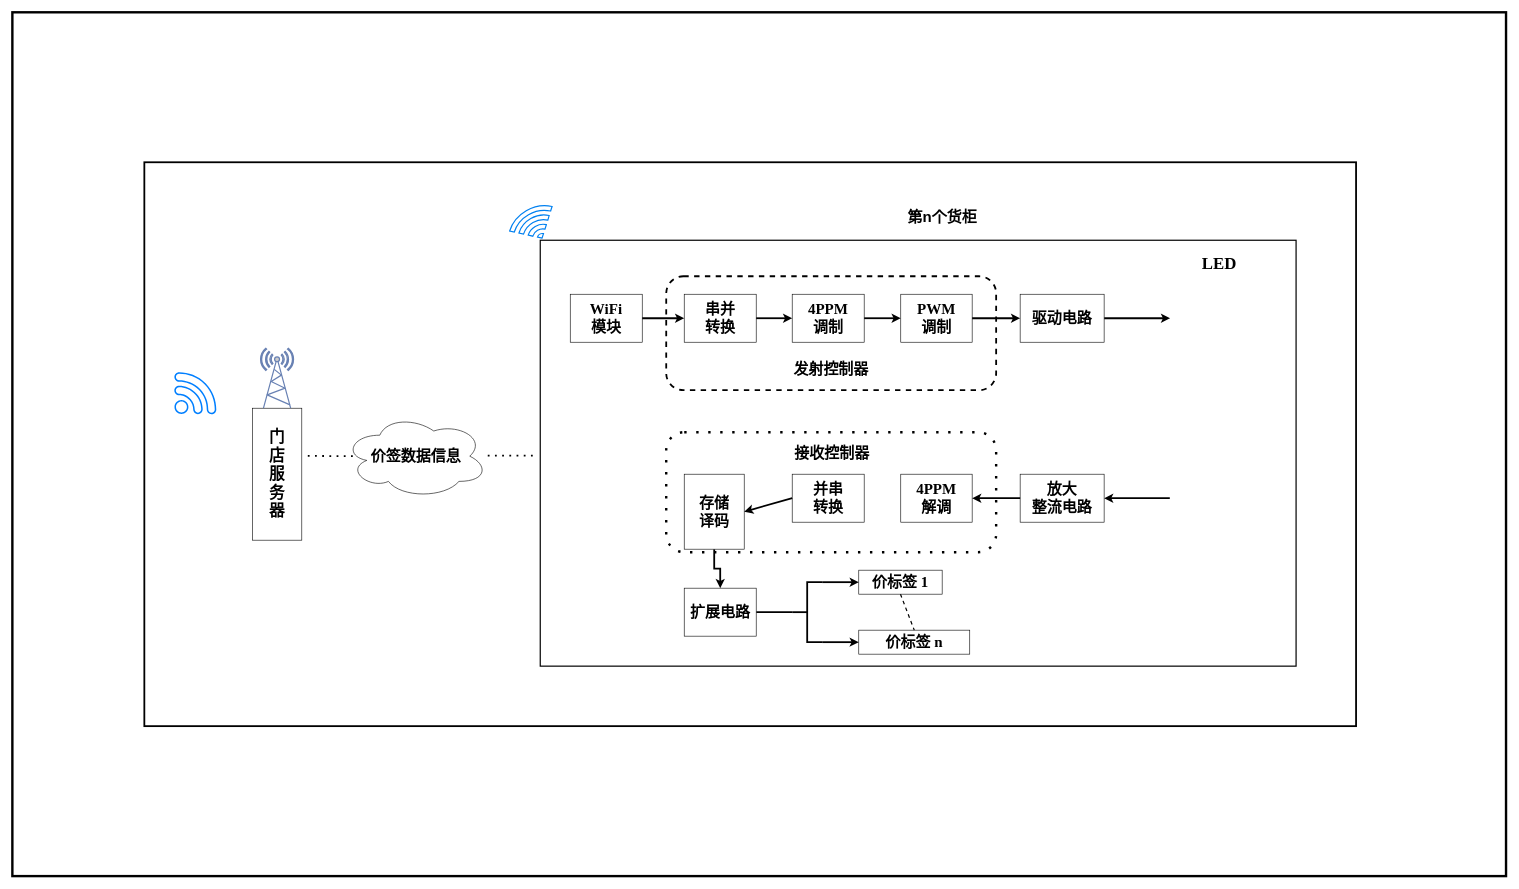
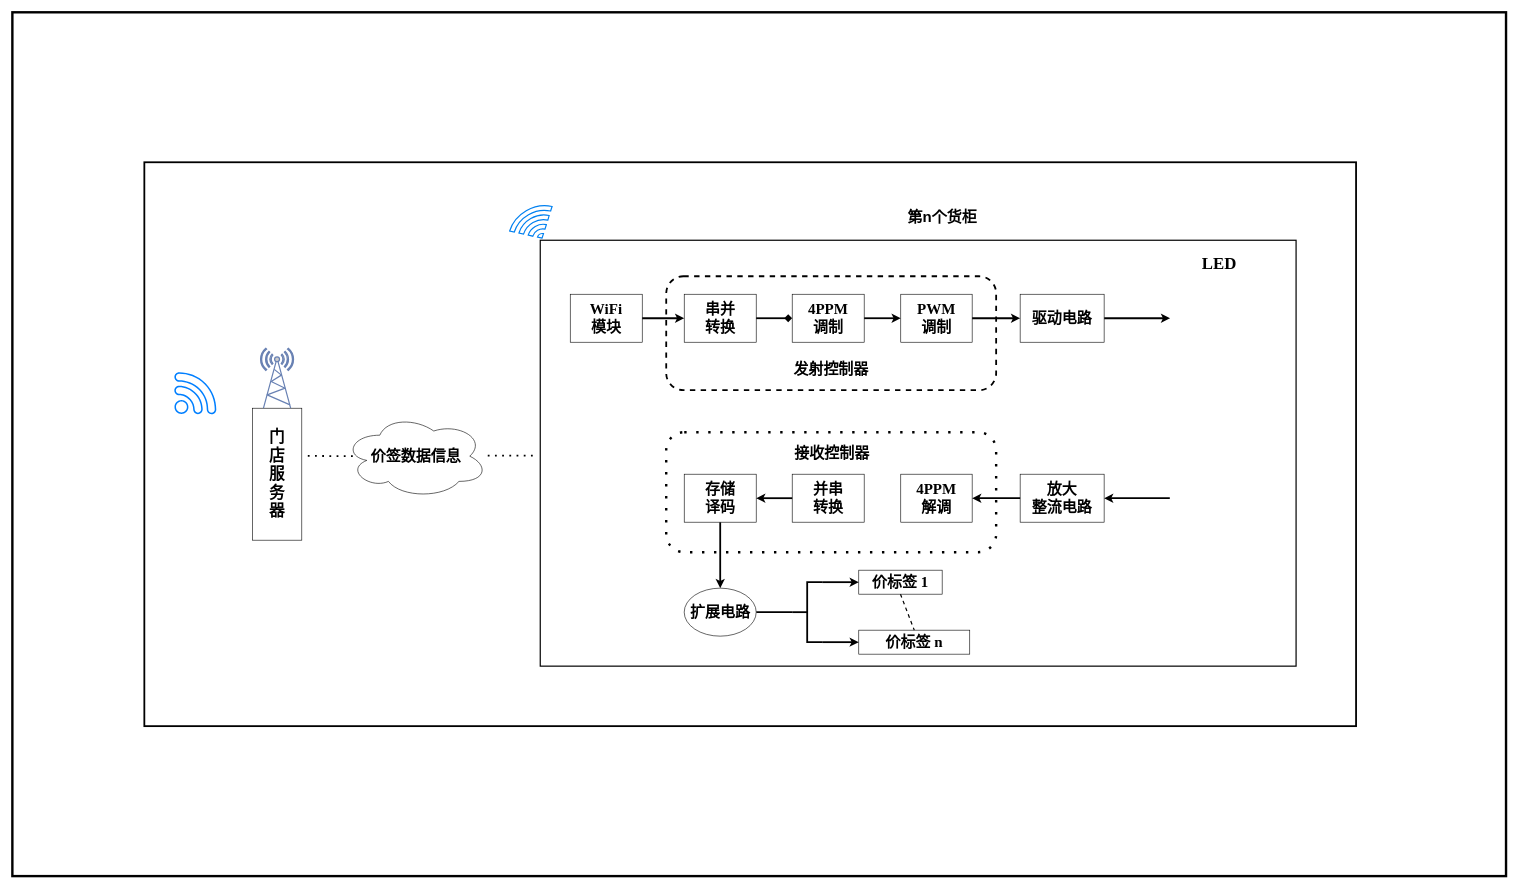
  <mxCell id="0" />
  <mxCell id="1" parent="0" />
  <mxCell id="2" value="" style="html=1;verticalLabelPosition=bottom;align=center;labelBackgroundColor=#ffffff;verticalAlign=top;strokeWidth=2;strokeColor=#0080F0;shadow=0;dashed=0;shape=mxgraph.ios7.icons.wifi;pointerEvents=1;rotation=-30;" parent="1" vertex="1"><mxGeometry x="848.99" y="347.3" width="81.68" height="52.7" as="geometry" /></mxCell>
  <mxCell id="3" value="&lt;font style=&quot;font-size: 25px&quot;&gt;价签数据信息&lt;/font&gt;" style="ellipse;shape=cloud;whiteSpace=wrap;html=1;fontFamily=Times New Roman;fontSize=18;fontStyle=1" parent="1" vertex="1"><mxGeometry x="572.5" y="690" width="240" height="140" as="geometry" /></mxCell>
  <mxCell id="4" value="&lt;b style=&quot;font-size: 26px&quot;&gt;门&lt;br&gt;店&lt;br&gt;服&lt;br&gt;务&lt;br&gt;器&lt;/b&gt;" style="rounded=0;whiteSpace=wrap;html=1;fontFamily=Times New Roman;fontSize=20;" parent="1" vertex="1"><mxGeometry x="420" y="680" width="82.5" height="220" as="geometry" /></mxCell>
  <mxCell id="5" value="" style="endArrow=none;dashed=1;html=1;dashPattern=1 3;strokeWidth=3;fontFamily=Times New Roman;fontSize=18;fontStyle=1" parent="1" edge="1"><mxGeometry width="50" height="50" relative="1" as="geometry"><mxPoint x="512.5" y="759.5" as="sourcePoint" /><mxPoint x="592.5" y="760" as="targetPoint" /></mxGeometry></mxCell>
  <mxCell id="6" value="" style="endArrow=none;dashed=1;html=1;dashPattern=1 3;strokeWidth=3;fontFamily=Times New Roman;fontSize=18;fontStyle=1" parent="1" edge="1"><mxGeometry width="50" height="50" relative="1" as="geometry"><mxPoint x="812.5" y="759" as="sourcePoint" /><mxPoint x="892.5" y="759.17" as="targetPoint" /></mxGeometry></mxCell>
  <mxCell id="7" value="" style="rounded=0;whiteSpace=wrap;html=1;fontFamily=Times New Roman;fontSize=18;fillColor=none;strokeWidth=2;" parent="1" vertex="1"><mxGeometry x="900" y="400" width="1260" height="710" as="geometry" /></mxCell>
  <mxCell id="8" value="&lt;b&gt;&lt;font style=&quot;font-size: 25px&quot;&gt;WiFi&lt;br&gt;模块&lt;/font&gt;&lt;/b&gt;" style="rounded=0;whiteSpace=wrap;html=1;fontFamily=Times New Roman;fontSize=18;" parent="1" vertex="1"><mxGeometry x="950" y="490" width="120" height="80" as="geometry" /></mxCell>
  <mxCell id="9" value="&lt;font style=&quot;font-size: 25px&quot;&gt;&lt;b&gt;串并&lt;br&gt;转换&lt;/b&gt;&lt;/font&gt;" style="rounded=0;whiteSpace=wrap;html=1;fontFamily=Times New Roman;fontSize=18;" parent="1" vertex="1"><mxGeometry x="1140" y="490" width="120" height="80" as="geometry" /></mxCell>
  <mxCell id="10" value="" style="endArrow=classic;html=1;strokeWidth=3;fontFamily=Times New Roman;fontSize=20;exitX=1;exitY=0.5;exitDx=0;exitDy=0;entryX=0;entryY=0.5;entryDx=0;entryDy=0;" parent="1" source="8" target="9" edge="1"><mxGeometry width="50" height="50" relative="1" as="geometry"><mxPoint x="1150" y="670" as="sourcePoint" /><mxPoint x="1200" y="620" as="targetPoint" /></mxGeometry></mxCell>
  <mxCell id="11" value="&lt;b&gt;&lt;font style=&quot;font-size: 25px&quot;&gt;4PPM&lt;br&gt;调制&lt;/font&gt;&lt;/b&gt;" style="rounded=0;whiteSpace=wrap;html=1;fontFamily=Times New Roman;fontSize=18;" parent="1" vertex="1"><mxGeometry x="1320" y="490" width="120" height="80" as="geometry" /></mxCell>
  <mxCell id="12" value="&lt;b&gt;&lt;font style=&quot;font-size: 25px&quot;&gt;PWM&lt;br&gt;调制&lt;/font&gt;&lt;/b&gt;" style="rounded=0;whiteSpace=wrap;html=1;fontFamily=Times New Roman;fontSize=18;" parent="1" vertex="1"><mxGeometry x="1501" y="490" width="119" height="80" as="geometry" /></mxCell>
  <mxCell id="13" style="edgeStyle=none;rounded=0;orthogonalLoop=1;jettySize=auto;html=1;exitX=1;exitY=0.5;exitDx=0;exitDy=0;entryX=1;entryY=0.5;entryDx=0;entryDy=0;endArrow=classic;endFill=1;strokeColor=#000000;strokeWidth=3;fontFamily=Times New Roman;fontSize=20;" parent="1" source="14" target="38" edge="1"><mxGeometry relative="1" as="geometry" /></mxCell>
  <mxCell id="14" value="&lt;b&gt;&lt;font style=&quot;font-size: 25px&quot;&gt;驱动电路&lt;/font&gt;&lt;/b&gt;" style="rounded=0;whiteSpace=wrap;html=1;fontFamily=Times New Roman;fontSize=18;" parent="1" vertex="1"><mxGeometry x="1700" y="490" width="140" height="80" as="geometry" /></mxCell>
- <mxCell id="15" value="" style="endArrow=classic;html=1;strokeWidth=3;fontFamily=Times New Roman;fontSize=20;exitX=1;exitY=0.5;exitDx=0;exitDy=0;entryX=0;entryY=0.5;entryDx=0;entryDy=0;" parent="1" source="9" target="11" edge="1"><mxGeometry width="50" height="50" relative="1" as="geometry"><mxPoint x="1410" y="670" as="sourcePoint" /><mxPoint x="1460" y="620" as="targetPoint" /></mxGeometry></mxCell>
+ <mxCell id="15" value="" style="endArrow=diamond;html=1;strokeWidth=3;fontFamily=Times New Roman;fontSize=20;exitX=1;exitY=0.5;exitDx=0;exitDy=0;entryX=0;entryY=0.5;entryDx=0;entryDy=0;" parent="1" source="9" target="11" edge="1"><mxGeometry width="50" height="50" relative="1" as="geometry"><mxPoint x="1410" y="670" as="sourcePoint" /><mxPoint x="1460" y="620" as="targetPoint" /></mxGeometry></mxCell>
  <mxCell id="16" value="" style="endArrow=classic;html=1;strokeWidth=3;fontFamily=Times New Roman;fontSize=20;exitX=1;exitY=0.5;exitDx=0;exitDy=0;" parent="1" source="12" target="14" edge="1"><mxGeometry width="50" height="50" relative="1" as="geometry"><mxPoint x="1410" y="670" as="sourcePoint" /><mxPoint x="1460" y="620" as="targetPoint" /></mxGeometry></mxCell>
  <mxCell id="17" value="" style="endArrow=classic;html=1;strokeWidth=3;fontFamily=Times New Roman;fontSize=20;exitX=1;exitY=0.5;exitDx=0;exitDy=0;entryX=0;entryY=0.5;entryDx=0;entryDy=0;" parent="1" source="11" target="12" edge="1"><mxGeometry width="50" height="50" relative="1" as="geometry"><mxPoint x="1410" y="670" as="sourcePoint" /><mxPoint x="1460" y="620" as="targetPoint" /></mxGeometry></mxCell>
  <mxCell id="18" value="&lt;b style=&quot;font-size: 25px&quot;&gt;&lt;br&gt;&lt;br&gt;&lt;br&gt;&lt;br&gt;发射控制器&lt;/b&gt;" style="rounded=1;whiteSpace=wrap;html=1;fontFamily=Times New Roman;fontSize=20;fillColor=none;strokeWidth=3;dashed=1;" parent="1" vertex="1"><mxGeometry x="1110" y="460" width="550" height="190" as="geometry" /></mxCell>
  <mxCell id="19" value="" style="rounded=1;whiteSpace=wrap;html=1;fontFamily=Times New Roman;fontSize=20;dashed=1;fillColor=none;strokeWidth=4;dashPattern=1 4;" parent="1" vertex="1"><mxGeometry x="1110" y="720" width="550" height="200" as="geometry" /></mxCell>
  <mxCell id="20" value="&lt;b&gt;&lt;font style=&quot;font-size: 25px&quot;&gt;接收控制器&lt;/font&gt;&lt;/b&gt;" style="text;html=1;strokeColor=none;fillColor=none;align=center;verticalAlign=middle;whiteSpace=wrap;rounded=0;dashed=1;fontFamily=Times New Roman;fontSize=20;" parent="1" vertex="1"><mxGeometry x="1320" y="745" width="132.5" height="20" as="geometry" /></mxCell>
  <mxCell id="21" style="edgeStyle=orthogonalEdgeStyle;rounded=0;orthogonalLoop=1;jettySize=auto;html=1;exitX=0.5;exitY=1;exitDx=0;exitDy=0;strokeWidth=3;fontFamily=Times New Roman;fontSize=20;" parent="1" source="22" target="30" edge="1"><mxGeometry relative="1" as="geometry" /></mxCell>
- <mxCell id="22" value="&lt;b&gt;&lt;font style=&quot;font-size: 25px&quot;&gt;存储&lt;br&gt;译码&lt;/font&gt;&lt;/b&gt;" style="rounded=0;whiteSpace=wrap;html=1;fontFamily=Times New Roman;fontSize=18;" parent="1" vertex="1"><mxGeometry x="1140" y="790" width="100" height="125" as="geometry" /></mxCell>
+ <mxCell id="22" value="&lt;b&gt;&lt;font style=&quot;font-size: 25px&quot;&gt;存储&lt;br&gt;译码&lt;/font&gt;&lt;/b&gt;" style="rounded=0;whiteSpace=wrap;html=1;fontFamily=Times New Roman;fontSize=18;" parent="1" vertex="1"><mxGeometry x="1140" y="790" width="120" height="80" as="geometry" /></mxCell>
  <mxCell id="23" value="&lt;b style=&quot;font-size: 25px&quot;&gt;并串&lt;br&gt;转换&lt;/b&gt;" style="rounded=0;whiteSpace=wrap;html=1;fontFamily=Times New Roman;fontSize=18;" parent="1" vertex="1"><mxGeometry x="1320" y="790" width="120" height="80" as="geometry" /></mxCell>
  <mxCell id="24" value="&lt;b style=&quot;font-size: 25px&quot;&gt;4PPM&lt;br&gt;解调&lt;/b&gt;" style="rounded=0;whiteSpace=wrap;html=1;fontFamily=Times New Roman;fontSize=18;" parent="1" vertex="1"><mxGeometry x="1501" y="790" width="119" height="80" as="geometry" /></mxCell>
  <mxCell id="25" style="edgeStyle=none;rounded=0;orthogonalLoop=1;jettySize=auto;html=1;exitX=1;exitY=0.5;exitDx=0;exitDy=0;entryX=0;entryY=0.5;entryDx=0;entryDy=0;endArrow=none;endFill=0;strokeColor=#000000;strokeWidth=3;fontFamily=Times New Roman;fontSize=20;startArrow=classic;startFill=1;" parent="1" source="26" target="39" edge="1"><mxGeometry relative="1" as="geometry" /></mxCell>
  <mxCell id="26" value="&lt;b&gt;&lt;font style=&quot;font-size: 25px&quot;&gt;放大&lt;br&gt;整流电路&lt;/font&gt;&lt;/b&gt;" style="rounded=0;whiteSpace=wrap;html=1;fontFamily=Times New Roman;fontSize=18;" parent="1" vertex="1"><mxGeometry x="1700" y="790" width="140" height="80" as="geometry" /></mxCell>
  <mxCell id="27" value="" style="endArrow=none;html=1;strokeWidth=3;fontFamily=Times New Roman;fontSize=20;exitX=1;exitY=0.5;exitDx=0;exitDy=0;entryX=0;entryY=0.5;entryDx=0;entryDy=0;startArrow=classic;startFill=1;endFill=0;" parent="1" source="22" target="23" edge="1"><mxGeometry width="50" height="50" relative="1" as="geometry"><mxPoint x="1410" y="970" as="sourcePoint" /><mxPoint x="1460" y="920" as="targetPoint" /></mxGeometry></mxCell>
  <mxCell id="28" value="" style="endArrow=none;html=1;strokeWidth=3;fontFamily=Times New Roman;fontSize=20;exitX=1;exitY=0.5;exitDx=0;exitDy=0;startArrow=classic;startFill=1;endFill=0;" parent="1" source="24" target="26" edge="1"><mxGeometry width="50" height="50" relative="1" as="geometry"><mxPoint x="1410" y="970" as="sourcePoint" /><mxPoint x="1460" y="920" as="targetPoint" /></mxGeometry></mxCell>
  <mxCell id="29" style="rounded=0;orthogonalLoop=1;jettySize=auto;html=1;entryX=0;entryY=0.5;entryDx=0;entryDy=0;entryPerimeter=0;strokeColor=#000000;strokeWidth=3;fontFamily=Times New Roman;fontSize=20;endArrow=none;endFill=0;" parent="1" source="30" target="36" edge="1"><mxGeometry relative="1" as="geometry" /></mxCell>
- <mxCell id="30" value="&lt;span style=&quot;font-size: 25px&quot;&gt;&lt;b&gt;扩展电路&lt;/b&gt;&lt;/span&gt;" style="rounded=0;whiteSpace=wrap;html=1;fontFamily=Times New Roman;fontSize=18;" parent="1" vertex="1"><mxGeometry x="1140" y="980" width="120" height="80" as="geometry" /></mxCell>
+ <mxCell id="30" value="&lt;span style=&quot;font-size: 25px&quot;&gt;&lt;b&gt;扩展电路&lt;/b&gt;&lt;/span&gt;" style="ellipse;whiteSpace=wrap;html=1;fontFamily=Times New Roman;fontSize=18;" parent="1" vertex="1"><mxGeometry x="1140" y="980" width="120" height="80" as="geometry" /></mxCell>
  <mxCell id="31" value="&lt;b&gt;&lt;font style=&quot;font-size: 25px&quot;&gt;价标签 1&lt;/font&gt;&lt;/b&gt;" style="rounded=0;whiteSpace=wrap;html=1;fontFamily=Times New Roman;fontSize=18;" parent="1" vertex="1"><mxGeometry x="1431" y="950" width="139" height="40" as="geometry" /></mxCell>
  <mxCell id="32" value="&lt;b&gt;&lt;font style=&quot;font-size: 25px&quot;&gt;价标签 n&lt;/font&gt;&lt;/b&gt;" style="rounded=0;whiteSpace=wrap;html=1;fontFamily=Times New Roman;fontSize=18;" parent="1" vertex="1"><mxGeometry x="1431" y="1050" width="185" height="40" as="geometry" /></mxCell>
  <mxCell id="33" value="" style="endArrow=none;dashed=1;html=1;strokeWidth=2;fontFamily=Times New Roman;fontSize=20;exitX=0.5;exitY=1;exitDx=0;exitDy=0;entryX=0.5;entryY=0;entryDx=0;entryDy=0;" parent="1" source="31" target="32" edge="1"><mxGeometry width="50" height="50" relative="1" as="geometry"><mxPoint x="1300" y="740" as="sourcePoint" /><mxPoint x="1370" y="690" as="targetPoint" /></mxGeometry></mxCell>
  <mxCell id="34" style="edgeStyle=none;rounded=0;orthogonalLoop=1;jettySize=auto;html=1;exitX=1;exitY=0;exitDx=0;exitDy=0;exitPerimeter=0;entryX=0;entryY=0.5;entryDx=0;entryDy=0;strokeColor=#000000;strokeWidth=3;fontFamily=Times New Roman;fontSize=20;" parent="1" source="36" target="31" edge="1"><mxGeometry relative="1" as="geometry" /></mxCell>
  <mxCell id="35" style="edgeStyle=none;rounded=0;orthogonalLoop=1;jettySize=auto;html=1;exitX=1;exitY=1;exitDx=0;exitDy=0;exitPerimeter=0;entryX=0;entryY=0.5;entryDx=0;entryDy=0;strokeColor=#000000;strokeWidth=3;fontFamily=Times New Roman;fontSize=20;" parent="1" source="36" target="32" edge="1"><mxGeometry relative="1" as="geometry" /></mxCell>
  <mxCell id="36" value="" style="strokeWidth=3;html=1;shape=mxgraph.flowchart.annotation_2;align=left;labelPosition=right;pointerEvents=1;fillColor=none;fontFamily=Times New Roman;fontSize=20;" parent="1" vertex="1"><mxGeometry x="1320" y="970" width="50" height="100" as="geometry" /></mxCell>
  <mxCell id="37" value="" style="fontColor=#0066CC;verticalAlign=top;verticalLabelPosition=bottom;labelPosition=center;align=center;html=1;outlineConnect=0;fillColor=#CCCCCC;strokeColor=#6881B3;gradientColor=none;gradientDirection=north;strokeWidth=2;shape=mxgraph.networks.radio_tower;" parent="1" vertex="1"><mxGeometry x="433.75" y="580" width="55" height="100" as="geometry" /></mxCell>
  <mxCell id="38" value="" style="shape=image;html=1;verticalAlign=top;verticalLabelPosition=bottom;labelBackgroundColor=#ffffff;imageAspect=0;aspect=fixed;image=https://cdn3.iconfinder.com/data/icons/android-ui-5/10/16-128.png;strokeWidth=2;fillColor=none;fontFamily=Times New Roman;fontSize=20;rotation=-180;" parent="1" vertex="1"><mxGeometry x="1950" y="449" width="162" height="162" as="geometry" /></mxCell>
  <mxCell id="39" value="" style="shape=image;html=1;verticalAlign=top;verticalLabelPosition=bottom;labelBackgroundColor=#ffffff;imageAspect=0;aspect=fixed;image=https://cdn3.iconfinder.com/data/icons/android-ui-5/10/16-128.png;strokeWidth=2;fillColor=none;fontFamily=Times New Roman;fontSize=20;" parent="1" vertex="1"><mxGeometry x="1949.5" y="748.75" width="162.5" height="162.5" as="geometry" /></mxCell>
  <mxCell id="40" value="&lt;font size=&quot;1&quot;&gt;&lt;b style=&quot;font-size: 28px&quot;&gt;LED&lt;/b&gt;&lt;/font&gt;" style="text;html=1;strokeColor=none;fillColor=none;align=center;verticalAlign=middle;whiteSpace=wrap;rounded=0;fontFamily=Times New Roman;fontSize=20;" parent="1" vertex="1"><mxGeometry x="1952" y="429" width="160" height="20" as="geometry" /></mxCell>
  <mxCell id="41" value="" style="rounded=0;whiteSpace=wrap;html=1;strokeWidth=3;fillColor=none;fontFamily=Times New Roman;fontSize=20;" parent="1" vertex="1"><mxGeometry x="240" y="270" width="2020" height="940" as="geometry" /></mxCell>
  <mxCell id="42" value="&lt;font style=&quot;font-size: 25px&quot;&gt;&lt;b&gt;第n个货柜&lt;/b&gt;&lt;/font&gt;" style="text;html=1;strokeColor=none;fillColor=none;align=center;verticalAlign=middle;whiteSpace=wrap;rounded=0;dashed=1;" parent="1" vertex="1"><mxGeometry x="1491" y="340" width="159" height="40" as="geometry" /></mxCell>
  <mxCell id="43" value="" style="rounded=0;whiteSpace=wrap;html=1;strokeWidth=4;fillColor=none;" parent="1" vertex="1"><mxGeometry x="20" y="20" width="2490" height="1440" as="geometry" /></mxCell>
  <mxCell id="44" value="" style="pointerEvents=1;shadow=0;dashed=0;html=1;strokeColor=none;aspect=fixed;labelPosition=center;verticalLabelPosition=bottom;verticalAlign=top;align=center;outlineConnect=0;shape=mxgraph.vvd.wi_fi;fillColor=#007FFF;" vertex="1" parent="1"><mxGeometry x="290" y="620" width="70" height="70" as="geometry" /></mxCell>
